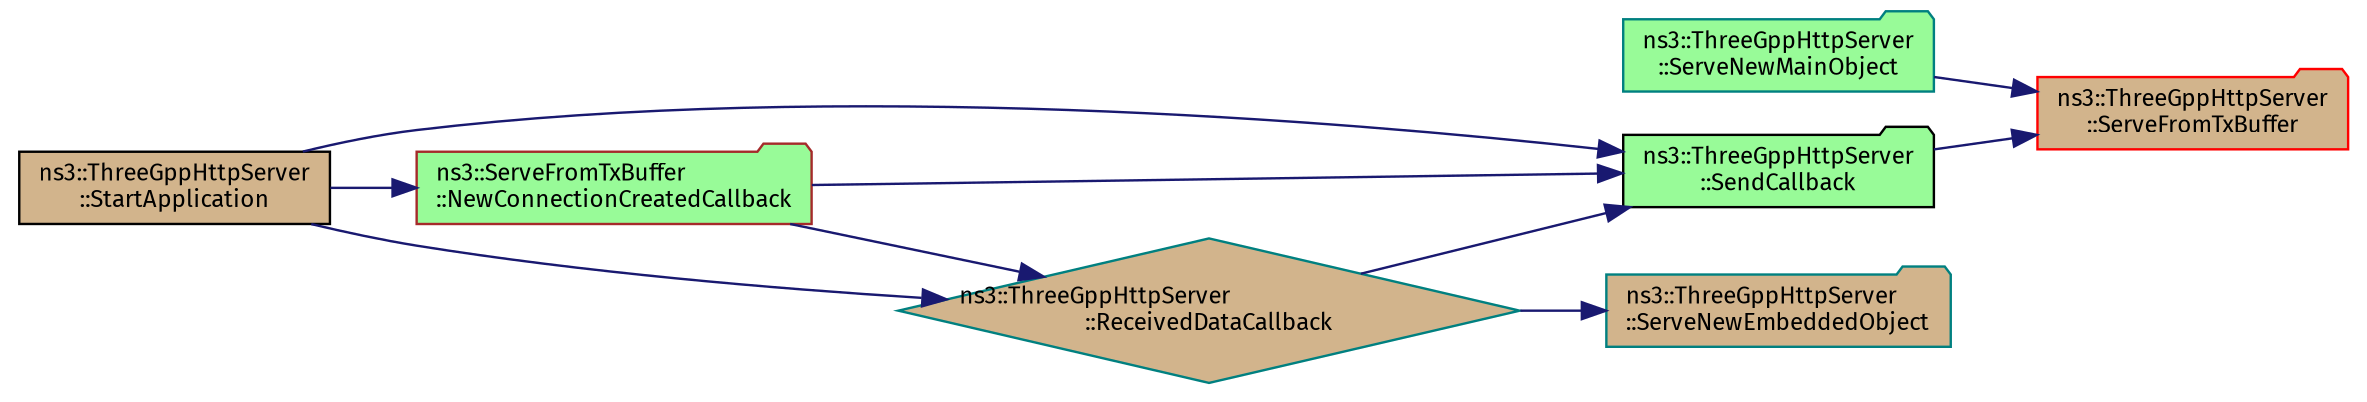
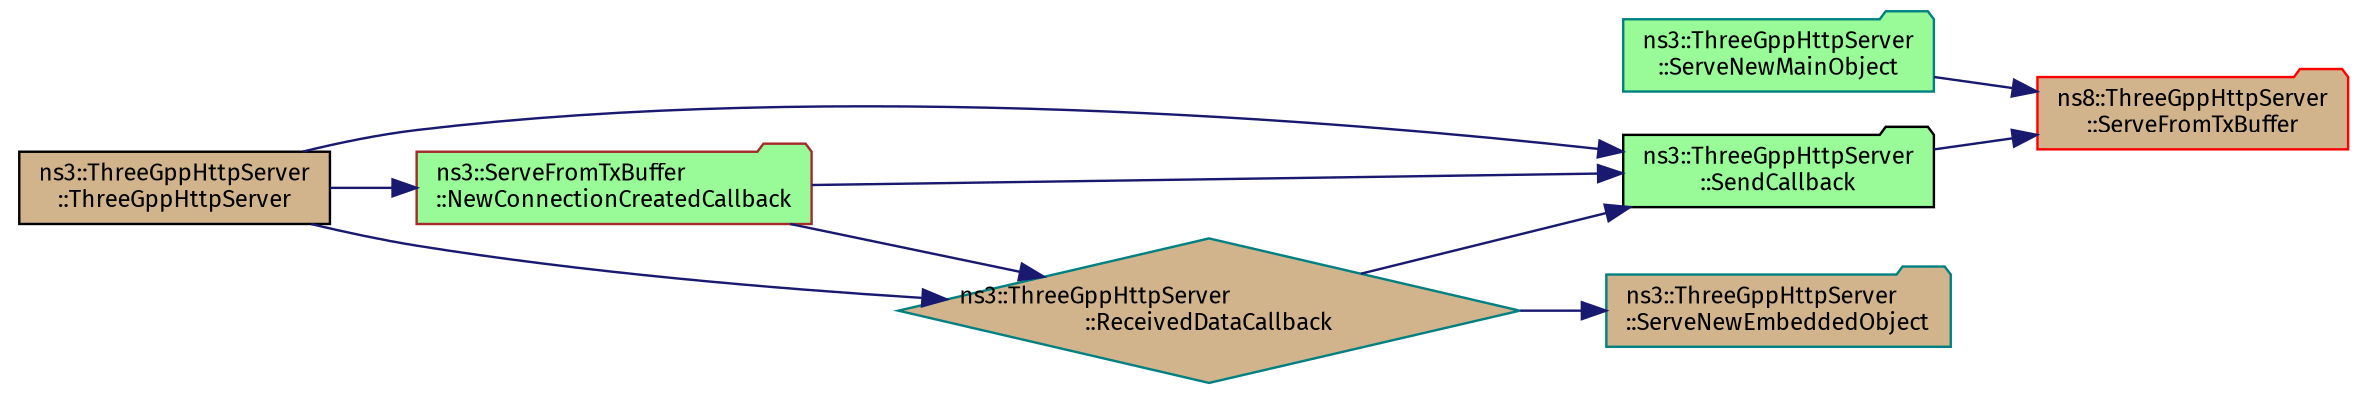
  digraph {
    fontname="Fira Sans"
    rankdir=RL
    node [color=teal fillcolor=tan fontname="Fira Sans" fontsize=10 shape=folder style=filled]
    edge [color=midnightblue dir=back fontname="Fira Sans" fontsize=10 labelfontname=Helvetica labelfontsize=10 style=solid]
-   n1 [color=red fontcolor=black height=0.2 label="ns3::ThreeGppHttpServer\l::ServeFromTxBuffer" width=0.4]
+   n1 [color=red fontcolor=black height=0.2 label="ns8::ThreeGppHttpServer\l::ServeFromTxBuffer" width=0.4]
    n2 [color=black fillcolor=palegreen height=0.2 label="ns3::ThreeGppHttpServer\l::SendCallback" width=0.4]
    n3 [fillcolor=palegreen height=0.2 label="ns3::ThreeGppHttpServer\l::ServeNewMainObject" width=0.4]
    n4 [color=brown fillcolor=palegreen height=0.2 label="ns3::ServeFromTxBuffer\l::NewConnectionCreatedCallback" width=0.4]
-   n5 [color=black height=0.2 label="ns3::ThreeGppHttpServer\l::StartApplication" shape=box width=0.4]
+   n5 [color=black height=0.2 label="ns3::ThreeGppHttpServer\l::ThreeGppHttpServer" shape=box width=0.4]
    n6 [height=0.2 label="ns3::ThreeGppHttpServer\l::ReceivedDataCallback" shape=diamond width=0.4]
    n7 [height=0.2 label="ns3::ThreeGppHttpServer\l::ServeNewEmbeddedObject" width=0.4]
    n1 -> n2
    n1 -> n3
    n2 -> n4
    n2 -> n5
    n2 -> n6
    n4 -> n5
    n6 -> n4
    n6 -> n5
    n7 -> n6
  }
